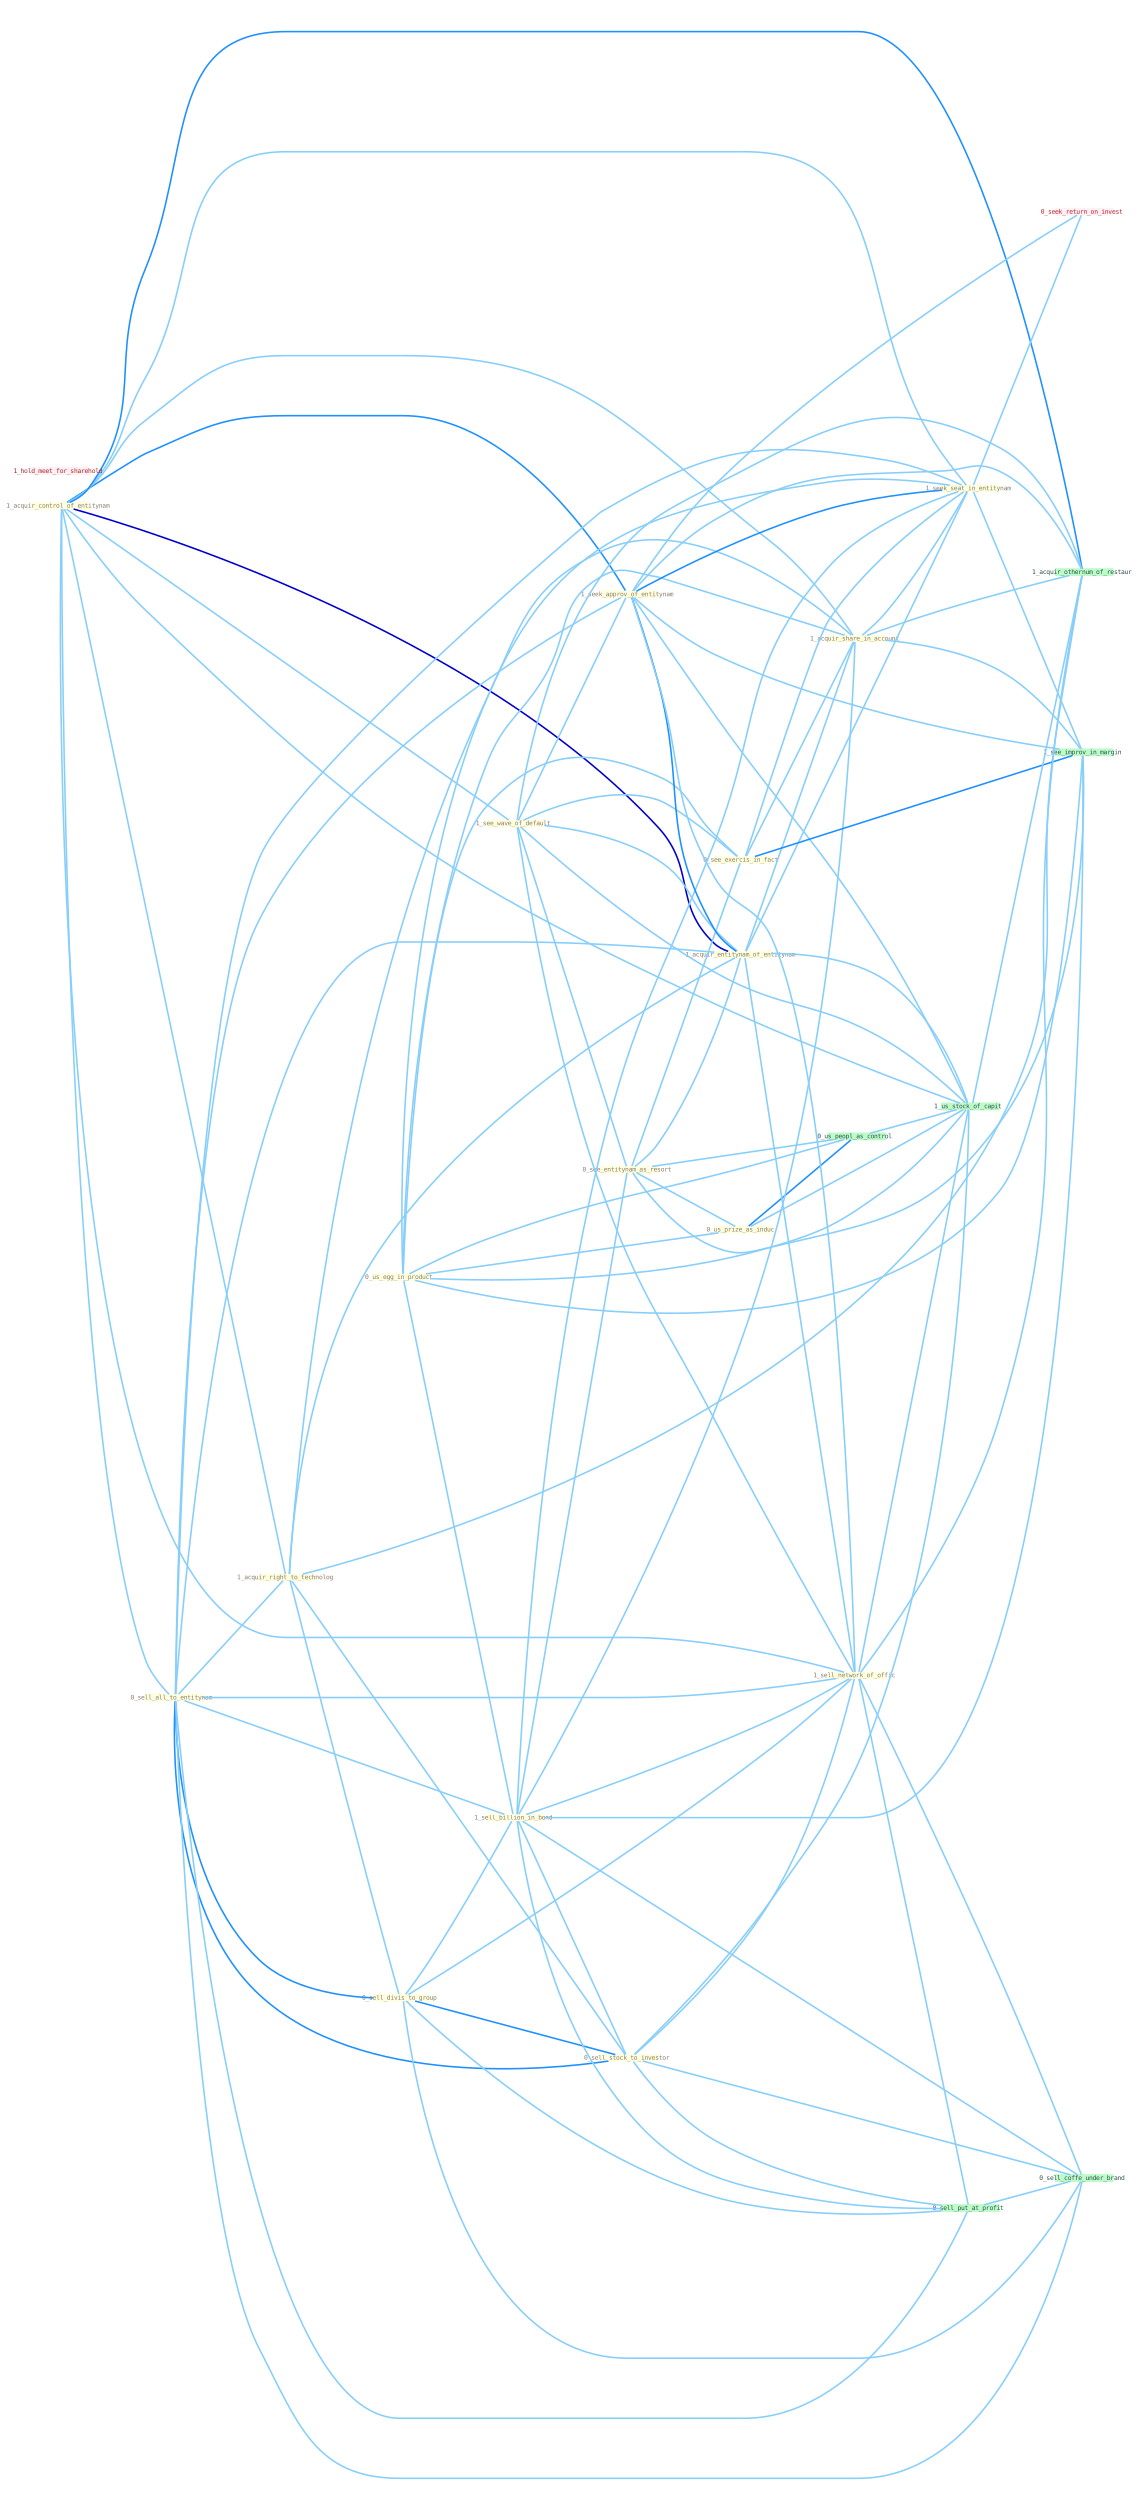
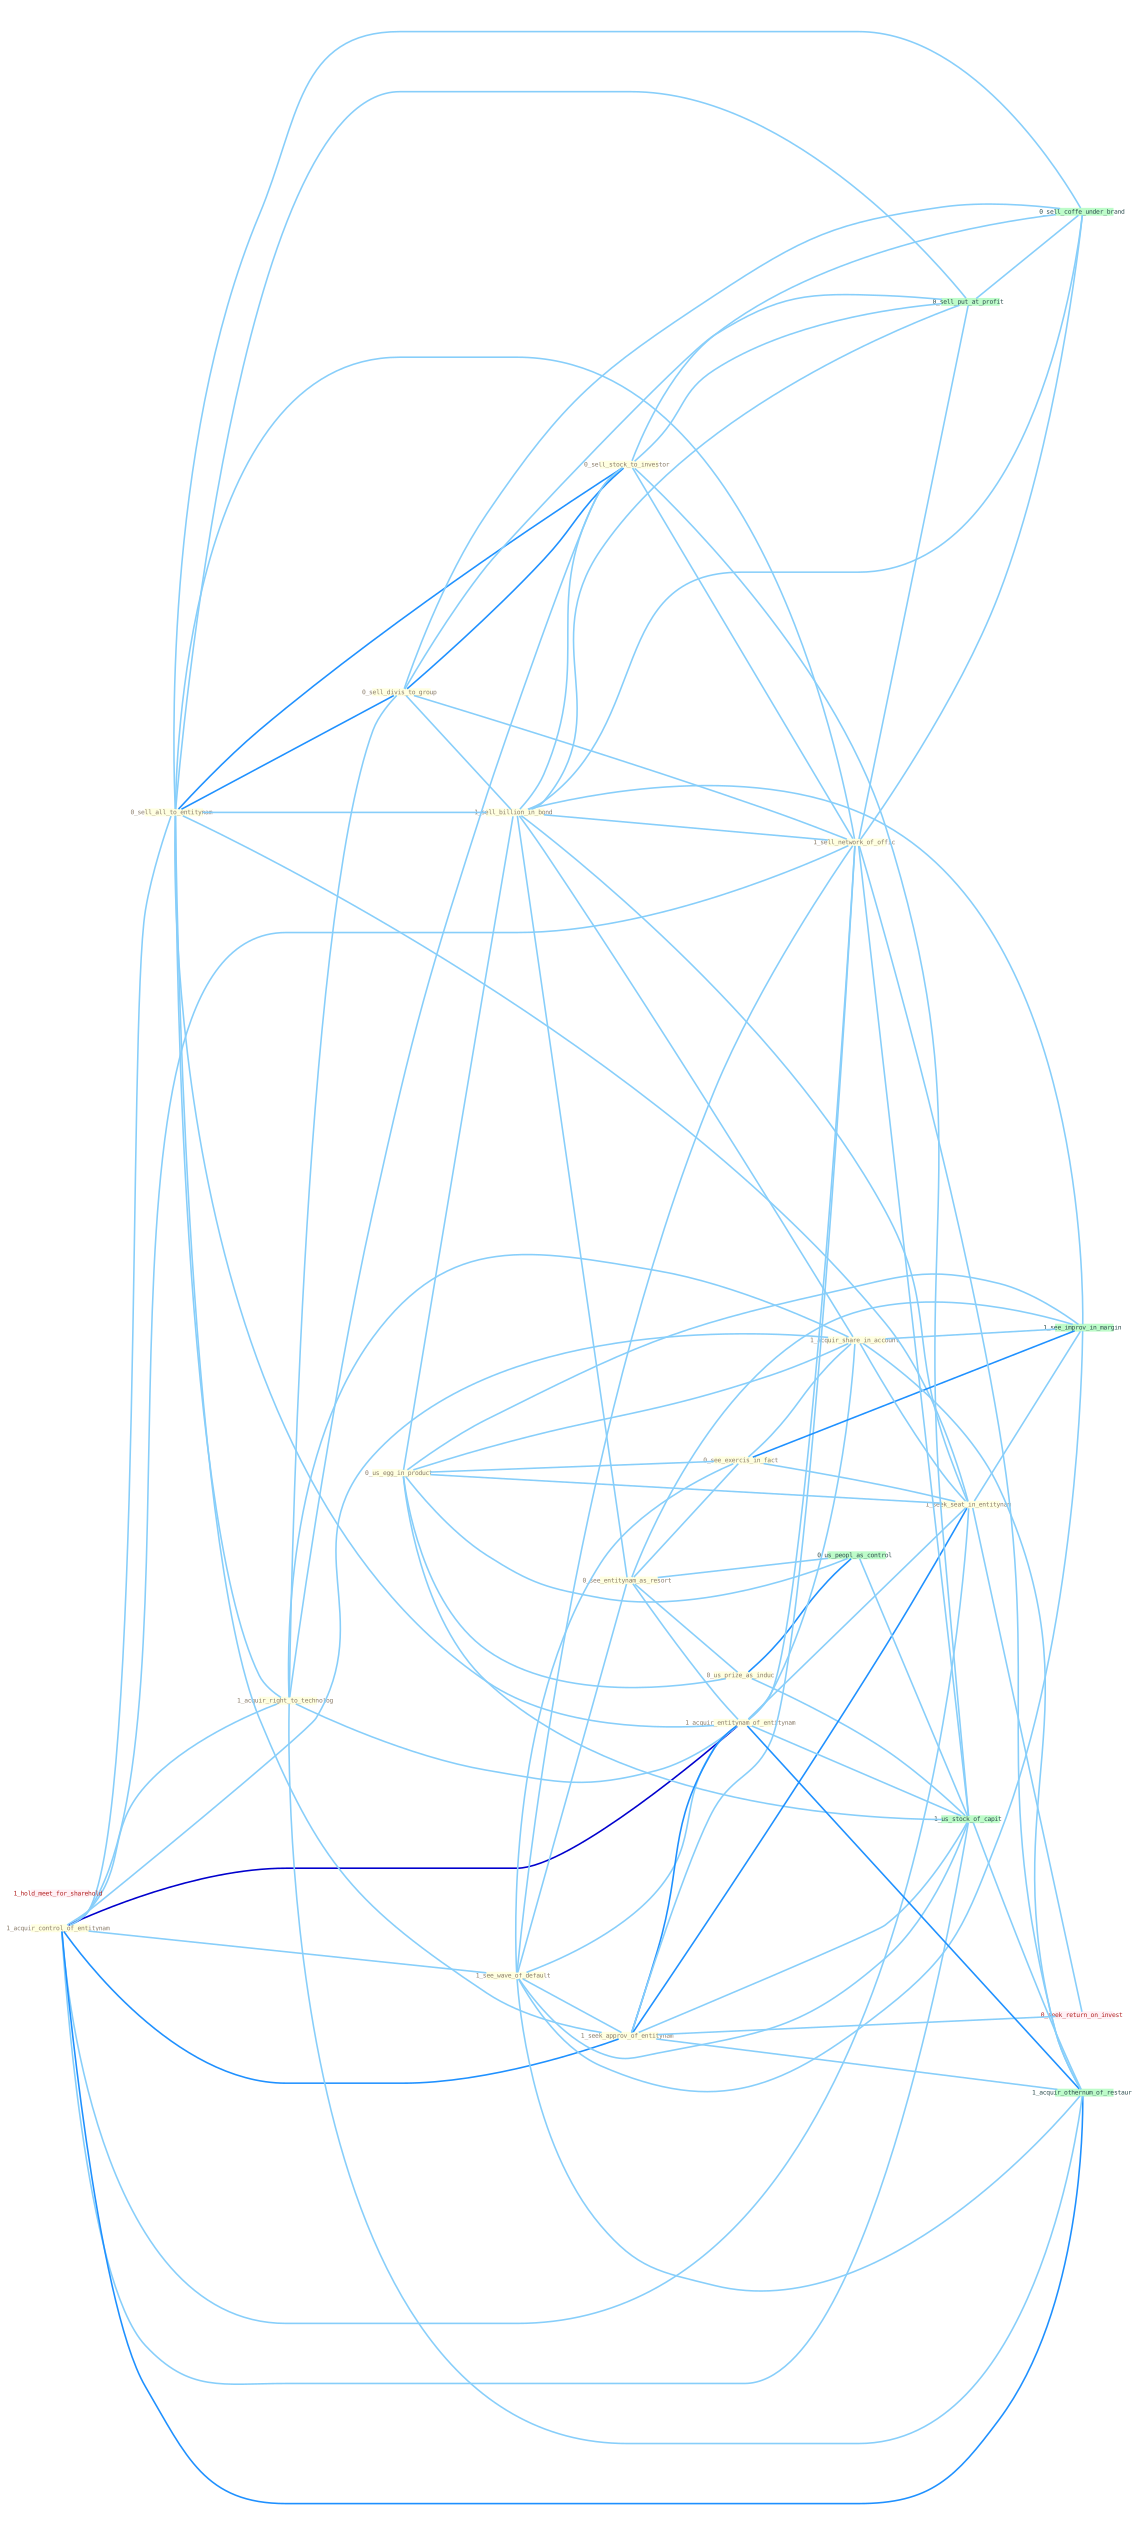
  graph {
    fontname="DejaVu Sans Mono"
    rankdir=LR
    node [color="#ffffe0" fixedsize=true fontcolor="#8b7d6b" fontname="DejaVu Sans Mono" fontsize=4 shape=polygon style=filled]
    edge [color="#87cefa" fontname="DejaVu Sans Mono" w=1]
    "1_acquir_control_of_entitynam " [height=.06 width=.5]
    "0_sell_all_to_entitynam " [height=.06 width=.5]
    "1_see_wave_of_default " [height=.06 width=.5]
    "0_us_egg_in_product " [height=.06 width=.5]
    "1_acquir_right_to_technolog " [height=.06 width=.5]
    "0_sell_divis_to_group " [height=.06 width=.5]
    "0_see_entitynam_as_resort " [height=.06 width=.5]
    "0_us_prize_as_induc " [height=.06 width=.5]
    "1_sell_billion_in_bond " [height=.06 width=.5]
    "1_seek_approv_of_entitynam " [height=.06 width=.5]
    "1_acquir_entitynam_of_entitynam " [height=.06 width=.5]
    "0_see_exercis_in_fact " [height=.06 width=.5]
    "0_sell_stock_to_investor " [height=.06 width=.5]
    "1_sell_network_of_offic " [height=.06 width=.5]
    "1_acquir_share_in_account " [height=.06 width=.5]
    "1_seek_seat_in_entitynam " [height=.06 width=.5]
    "0_seek_return_on_invest " [color="#fff0f5" fontcolor="#b22222" height=.06 width=.5]
    "1_hold_meet_for_sharehold " [color="#fff0f5" fontcolor="#b22222" height=.06 width=.5]
    "1_us_stock_of_capit " [color="#BDFCC9" fontcolor="#2f4f4f" height=.06 width=.5]
    "1_acquir_othernum_of_restaur " [color="#BDFCC9" fontcolor="#2f4f4f" height=.06 width=.5]
    "0_sell_put_at_profit " [color="#BDFCC9" fontcolor="#2f4f4f" height=.06 width=.5]
    "0_sell_coffe_under_brand " [color="#BDFCC9" fontcolor="#2f4f4f" height=.06 width=.5]
    "1_see_improv_in_margin " [color="#BDFCC9" fontcolor="#2f4f4f" height=.06 width=.5]
    "0_us_peopl_as_control " [color="#BDFCC9" fontcolor="#2f4f4f" height=.06 width=.5]
    subgraph sub_1 {
      "1_acquir_control_of_entitynam "
      "0_sell_all_to_entitynam "
      "1_see_wave_of_default "
      "0_us_egg_in_product "
      "1_acquir_right_to_technolog "
      "0_sell_divis_to_group "
      "0_see_entitynam_as_resort "
      "0_us_prize_as_induc "
      "1_sell_billion_in_bond "
      "1_seek_approv_of_entitynam "
      "1_acquir_entitynam_of_entitynam "
      "0_see_exercis_in_fact "
      "0_sell_stock_to_investor "
      "1_sell_network_of_offic "
      "1_acquir_share_in_account "
      "1_seek_seat_in_entitynam "
    }
    subgraph sub_2 {
      "0_seek_return_on_invest "
      "1_hold_meet_for_sharehold "
    }
    "1_acquir_control_of_entitynam " -- "0_sell_all_to_entitynam "
    "1_acquir_control_of_entitynam " -- "1_see_wave_of_default "
    "1_acquir_control_of_entitynam " -- "1_acquir_right_to_technolog "
    "1_acquir_control_of_entitynam " -- "1_seek_approv_of_entitynam " [color="#1e90ff" w=2]
    "1_acquir_control_of_entitynam " -- "1_acquir_entitynam_of_entitynam " [color="#0000cd" w=3]
    "1_acquir_control_of_entitynam " -- "1_sell_network_of_offic "
    "1_acquir_control_of_entitynam " -- "1_acquir_share_in_account "
    "1_acquir_control_of_entitynam " -- "1_seek_seat_in_entitynam "
    "1_acquir_control_of_entitynam " -- "1_us_stock_of_capit "
    "1_acquir_control_of_entitynam " -- "1_acquir_othernum_of_restaur " [color="#1e90ff" w=2]
    "0_sell_all_to_entitynam " -- "1_acquir_right_to_technolog "
    "0_sell_all_to_entitynam " -- "0_sell_divis_to_group " [color="#1e90ff" w=2]
    "0_sell_all_to_entitynam " -- "1_sell_billion_in_bond "
    "0_sell_all_to_entitynam " -- "1_seek_approv_of_entitynam "
    "0_sell_all_to_entitynam " -- "1_acquir_entitynam_of_entitynam "
    "0_sell_all_to_entitynam " -- "0_sell_stock_to_investor " [color="#1e90ff" w=2]
    "0_sell_all_to_entitynam " -- "1_sell_network_of_offic "
    "0_sell_all_to_entitynam " -- "1_seek_seat_in_entitynam "
    "0_sell_all_to_entitynam " -- "0_sell_put_at_profit "
    "0_sell_all_to_entitynam " -- "0_sell_coffe_under_brand "
    "1_see_wave_of_default " -- "0_see_entitynam_as_resort "
    "1_see_wave_of_default " -- "1_seek_approv_of_entitynam "
    "1_see_wave_of_default " -- "1_acquir_entitynam_of_entitynam "
    "1_see_wave_of_default " -- "0_see_exercis_in_fact "
    "1_see_wave_of_default " -- "1_sell_network_of_offic "
    "1_see_wave_of_default " -- "1_us_stock_of_capit "
    "1_see_wave_of_default " -- "1_acquir_othernum_of_restaur "
-   "1_seek_approv_of_entitynam " -- "1_see_improv_in_margin "
+   "1_see_wave_of_default " -- "1_see_improv_in_margin "
    "0_us_egg_in_product " -- "0_us_prize_as_induc "
    "0_us_egg_in_product " -- "1_sell_billion_in_bond "
    "0_us_egg_in_product " -- "0_see_exercis_in_fact "
    "0_us_egg_in_product " -- "1_acquir_share_in_account "
    "0_us_egg_in_product " -- "1_seek_seat_in_entitynam "
    "0_us_egg_in_product " -- "1_us_stock_of_capit "
    "0_us_egg_in_product " -- "1_see_improv_in_margin "
    "0_us_egg_in_product " -- "0_us_peopl_as_control "
    "1_acquir_right_to_technolog " -- "0_sell_divis_to_group "
    "1_acquir_right_to_technolog " -- "1_acquir_entitynam_of_entitynam "
    "1_acquir_right_to_technolog " -- "0_sell_stock_to_investor "
    "1_acquir_right_to_technolog " -- "1_acquir_share_in_account "
    "1_acquir_right_to_technolog " -- "1_acquir_othernum_of_restaur "
    "0_sell_divis_to_group " -- "1_sell_billion_in_bond "
    "0_sell_divis_to_group " -- "0_sell_stock_to_investor " [color="#1e90ff" w=2]
    "0_sell_divis_to_group " -- "1_sell_network_of_offic "
    "0_sell_divis_to_group " -- "0_sell_put_at_profit "
    "0_sell_divis_to_group " -- "0_sell_coffe_under_brand "
    "0_see_entitynam_as_resort " -- "0_us_prize_as_induc "
    "0_see_entitynam_as_resort " -- "1_acquir_entitynam_of_entitynam "
    "0_see_entitynam_as_resort " -- "0_see_exercis_in_fact "
    "0_see_entitynam_as_resort " -- "1_see_improv_in_margin "
    "0_see_entitynam_as_resort " -- "0_us_peopl_as_control "
    "0_us_prize_as_induc " -- "1_us_stock_of_capit "
    "0_us_prize_as_induc " -- "0_us_peopl_as_control " [color="#1e90ff" w=2]
    "1_sell_billion_in_bond " -- "0_see_entitynam_as_resort "
    "1_sell_billion_in_bond " -- "0_sell_stock_to_investor "
    "1_sell_billion_in_bond " -- "1_sell_network_of_offic "
    "1_sell_billion_in_bond " -- "1_acquir_share_in_account "
    "1_sell_billion_in_bond " -- "1_seek_seat_in_entitynam "
    "1_sell_billion_in_bond " -- "0_sell_put_at_profit "
    "1_sell_billion_in_bond " -- "0_sell_coffe_under_brand "
    "1_sell_billion_in_bond " -- "1_see_improv_in_margin "
    "1_seek_approv_of_entitynam " -- "1_acquir_entitynam_of_entitynam " [color="#1e90ff" w=2]
    "1_seek_approv_of_entitynam " -- "1_sell_network_of_offic "
    "1_seek_approv_of_entitynam " -- "1_seek_seat_in_entitynam " [color="#1e90ff" w=2]
    "1_seek_approv_of_entitynam " -- "0_seek_return_on_invest "
    "1_seek_approv_of_entitynam " -- "1_us_stock_of_capit "
    "1_seek_approv_of_entitynam " -- "1_acquir_othernum_of_restaur "
    "1_acquir_entitynam_of_entitynam " -- "1_sell_network_of_offic "
    "1_acquir_entitynam_of_entitynam " -- "1_acquir_share_in_account "
    "1_acquir_entitynam_of_entitynam " -- "1_seek_seat_in_entitynam "
    "1_acquir_entitynam_of_entitynam " -- "1_us_stock_of_capit "
+   "1_acquir_entitynam_of_entitynam " -- "1_acquir_othernum_of_restaur " [color="#1e90ff" w=2]
    "0_see_exercis_in_fact " -- "1_acquir_share_in_account "
    "0_see_exercis_in_fact " -- "1_seek_seat_in_entitynam "
    "0_see_exercis_in_fact " -- "1_see_improv_in_margin " [color="#1e90ff" w=2]
    "0_sell_stock_to_investor " -- "1_sell_network_of_offic "
    "0_sell_stock_to_investor " -- "1_us_stock_of_capit "
    "0_sell_stock_to_investor " -- "0_sell_put_at_profit "
    "0_sell_stock_to_investor " -- "0_sell_coffe_under_brand "
    "1_sell_network_of_offic " -- "1_us_stock_of_capit "
    "1_sell_network_of_offic " -- "1_acquir_othernum_of_restaur "
    "1_sell_network_of_offic " -- "0_sell_put_at_profit "
    "1_sell_network_of_offic " -- "0_sell_coffe_under_brand "
    "1_acquir_share_in_account " -- "1_seek_seat_in_entitynam "
    "1_acquir_share_in_account " -- "1_acquir_othernum_of_restaur "
    "1_acquir_share_in_account " -- "1_see_improv_in_margin "
    "1_seek_seat_in_entitynam " -- "0_seek_return_on_invest "
    "1_seek_seat_in_entitynam " -- "1_see_improv_in_margin "
    "1_us_stock_of_capit " -- "1_acquir_othernum_of_restaur "
    "0_sell_put_at_profit " -- "0_sell_coffe_under_brand "
    "0_us_peopl_as_control " -- "1_us_stock_of_capit "
  }
